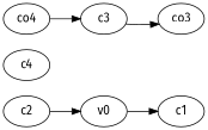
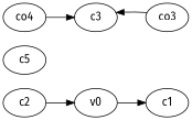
  strict digraph {
    fontname="Fira Sans"
    rankdir=LR
    node [fontname="Fira Sans"]
    edge [fontname="Fira Sans" weight=1]
    n1 [label=v0]
    c2
    c1
-   c4
+   c4 [label=c5]
    n5 [label=co4]
    c3
    co3
    n1 -> c1
    c2 -> n1
    n5 -> c3
-   c3 -> co3
+   co3 -> c3
  }
